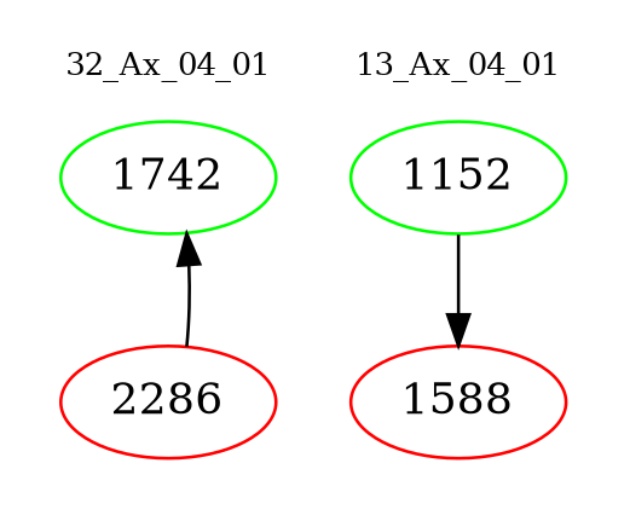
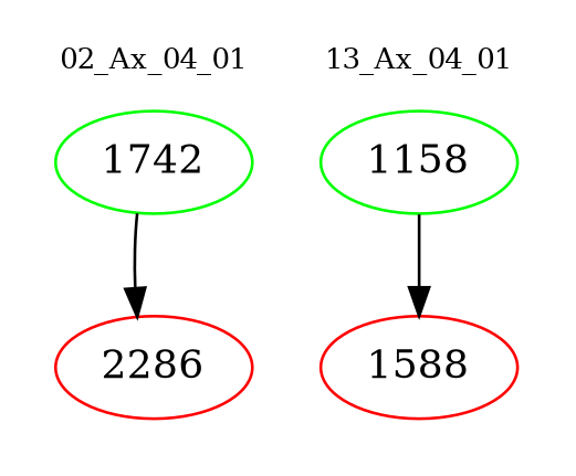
  digraph {
    node [color=green]
    edge [color=black]
    n1 [label=1742]
    n2 [color=red label=2286]
-   n3 [label=1152]
+   n3 [label=1158]
    n4 [color=red label=1588]
    subgraph cluster_1 {
      color=white
      fontsize=10
-     label="32_Ax_04_01"
+     label="02_Ax_04_01"
      n1
      n2
    }
    subgraph cluster_2 {
      color=white
      fontsize=10
      label="13_Ax_04_01"
      n3
      n4
    }
-   n2 -> n1
+   n1 -> n2
    n3 -> n4
  }
